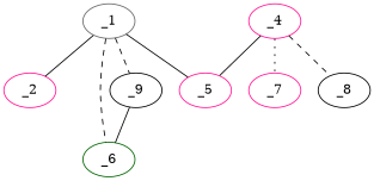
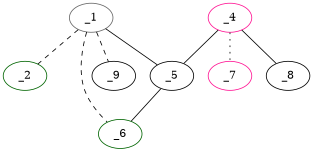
  graph {
    node [charge=0 chem=1 color=black symbol="C  " x=3.7601]
    edge [style=dashed valence=1]
    _1 [color=gray40 y=0.63]
-   _2 [chem=2 color=deeppink symbol="O  " x=2.809 y=0.9391]
-   _5 [chem=4 color=deeppink symbol="N  " y=-0.37]
+   _2 [chem=2 color=darkgreen symbol="O  " x=2.809 y=0.9391]
+   _5 [chem=4 symbol="N  " y=-0.37]
    _6 [chem=2 color=darkgreen symbol="O  " x=4.6261 y=0.13]
    _9 [y=1.63]
    _4 [color=deeppink x=2.809 y=-0.679]
    _7 [color=deeppink x=2 y=-1.2668]
    _8 [x=3.118 y=-1.63]
-   _1 -- _2 [style=solid]
+   _1 -- _2
    _1 -- _5 [style=solid]
    _1 -- _6
    _1 -- _9
-   _9 -- _6 [style=solid]
+   _5 -- _6 [style=solid]
    _4 -- _5 [style=solid]
    _4 -- _7 [style=dotted]
-   _4 -- _8
+   _4 -- _8 [style=solid]
  }
